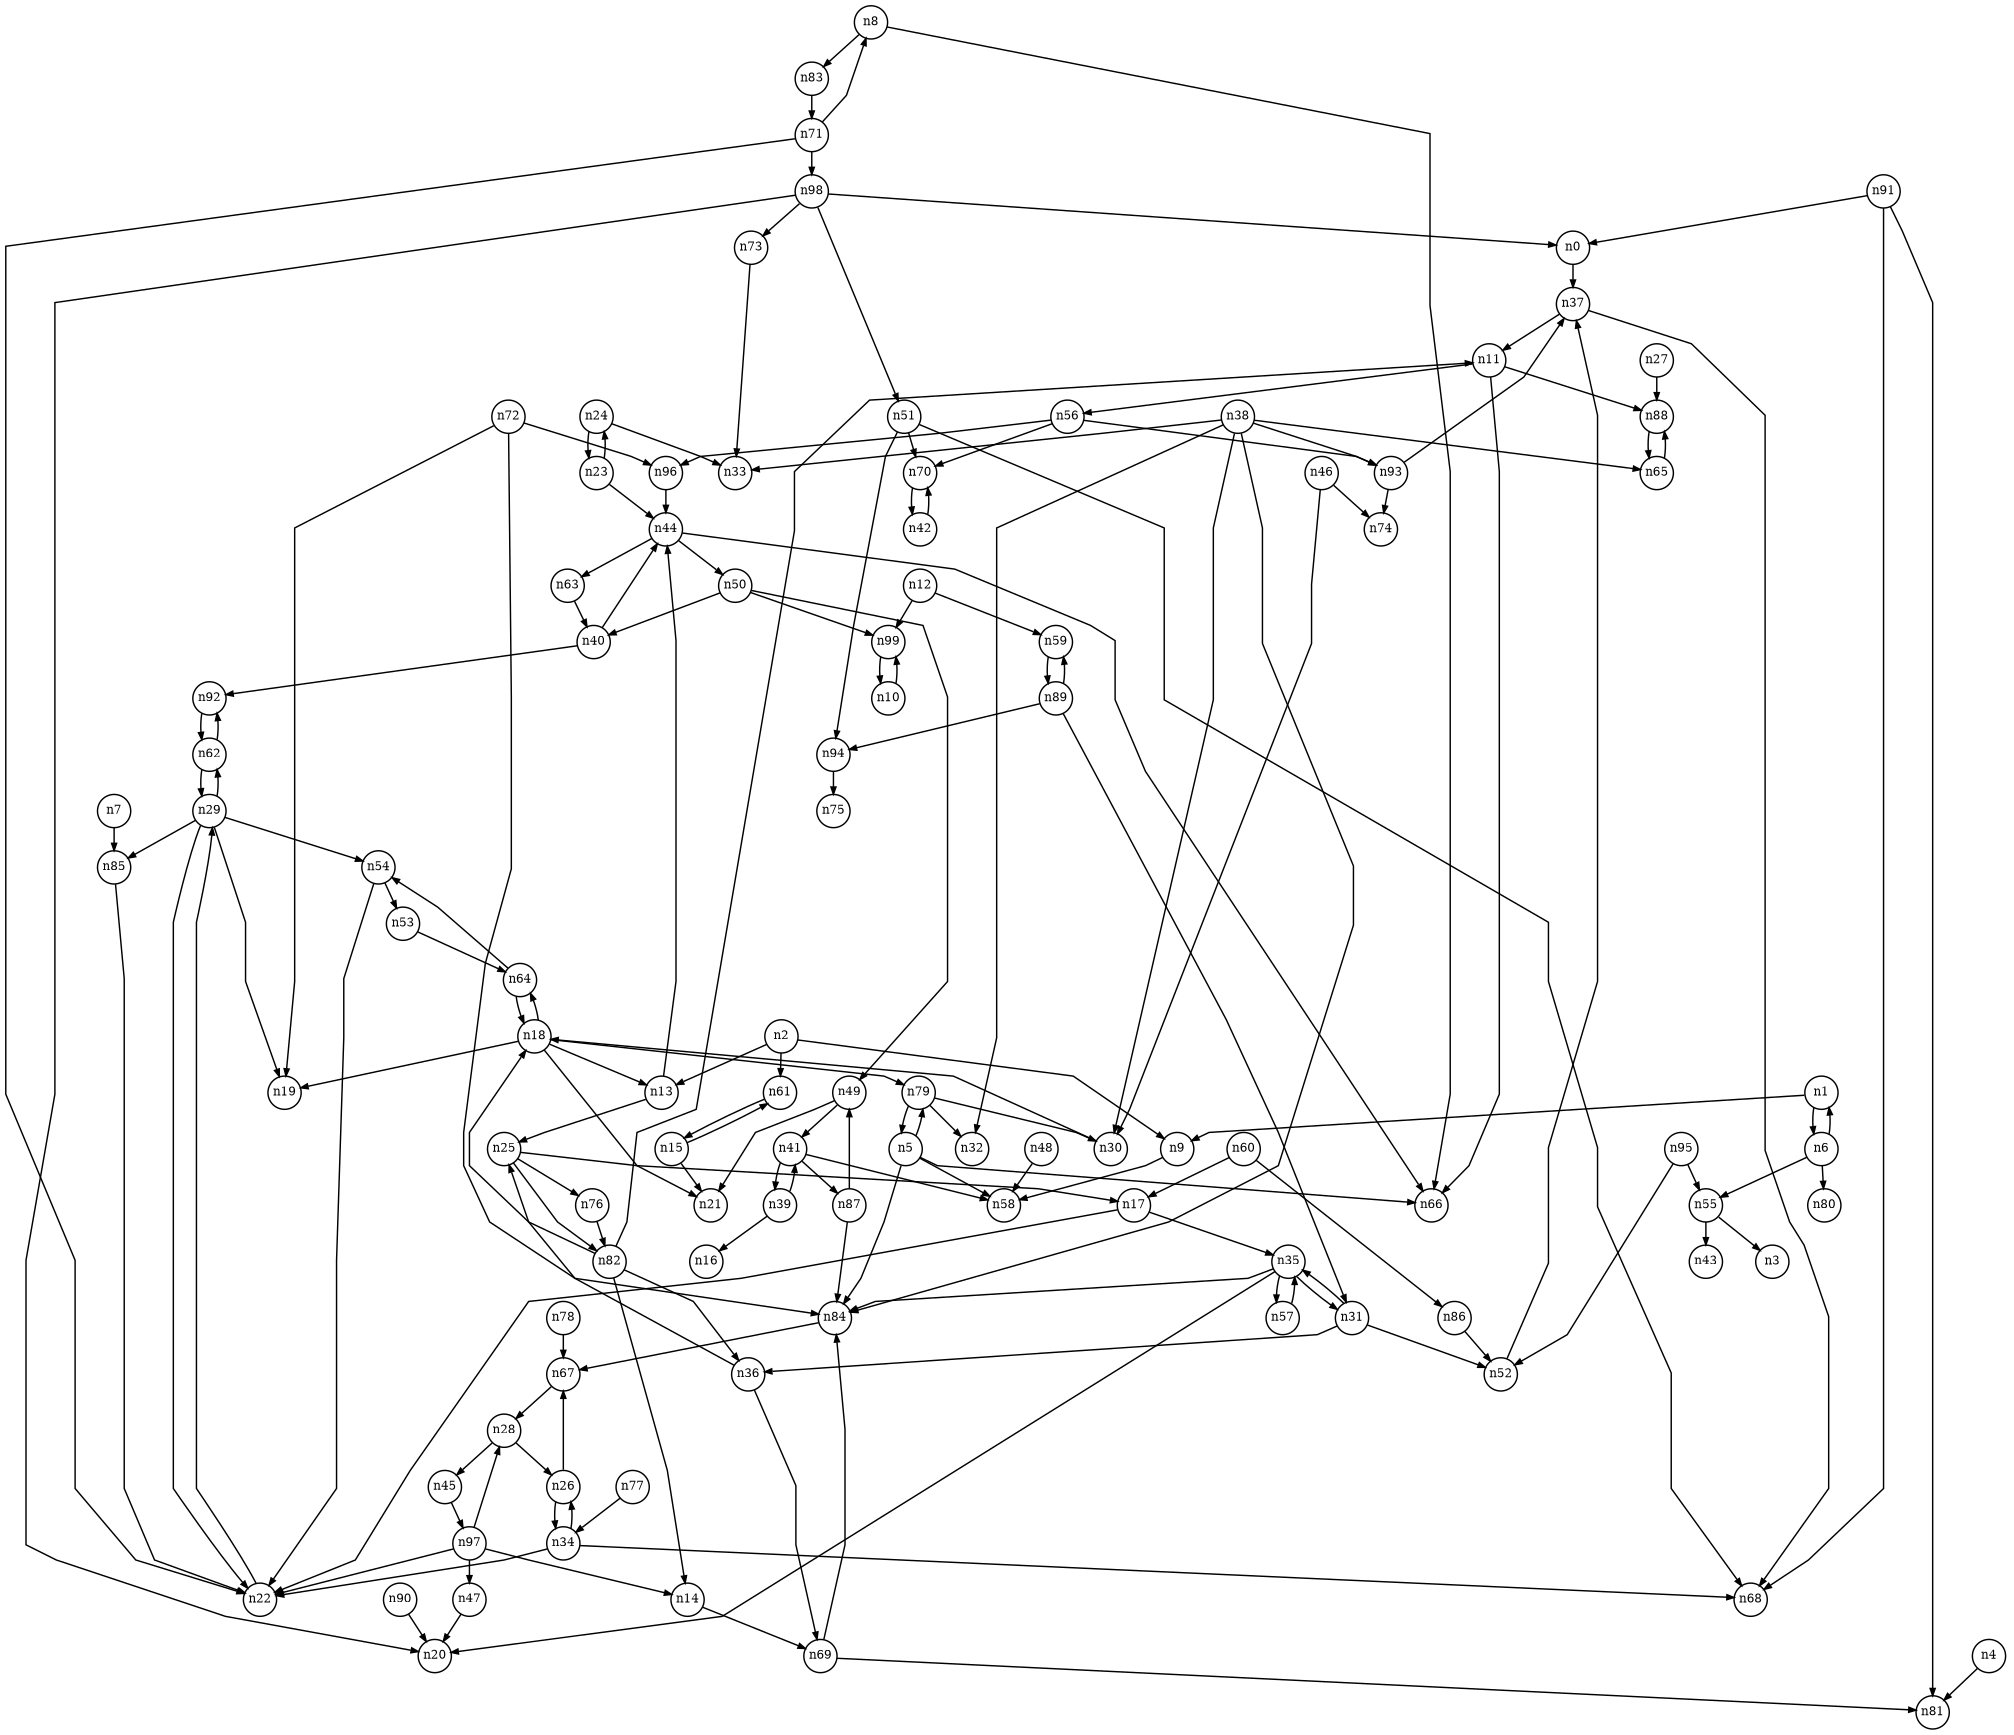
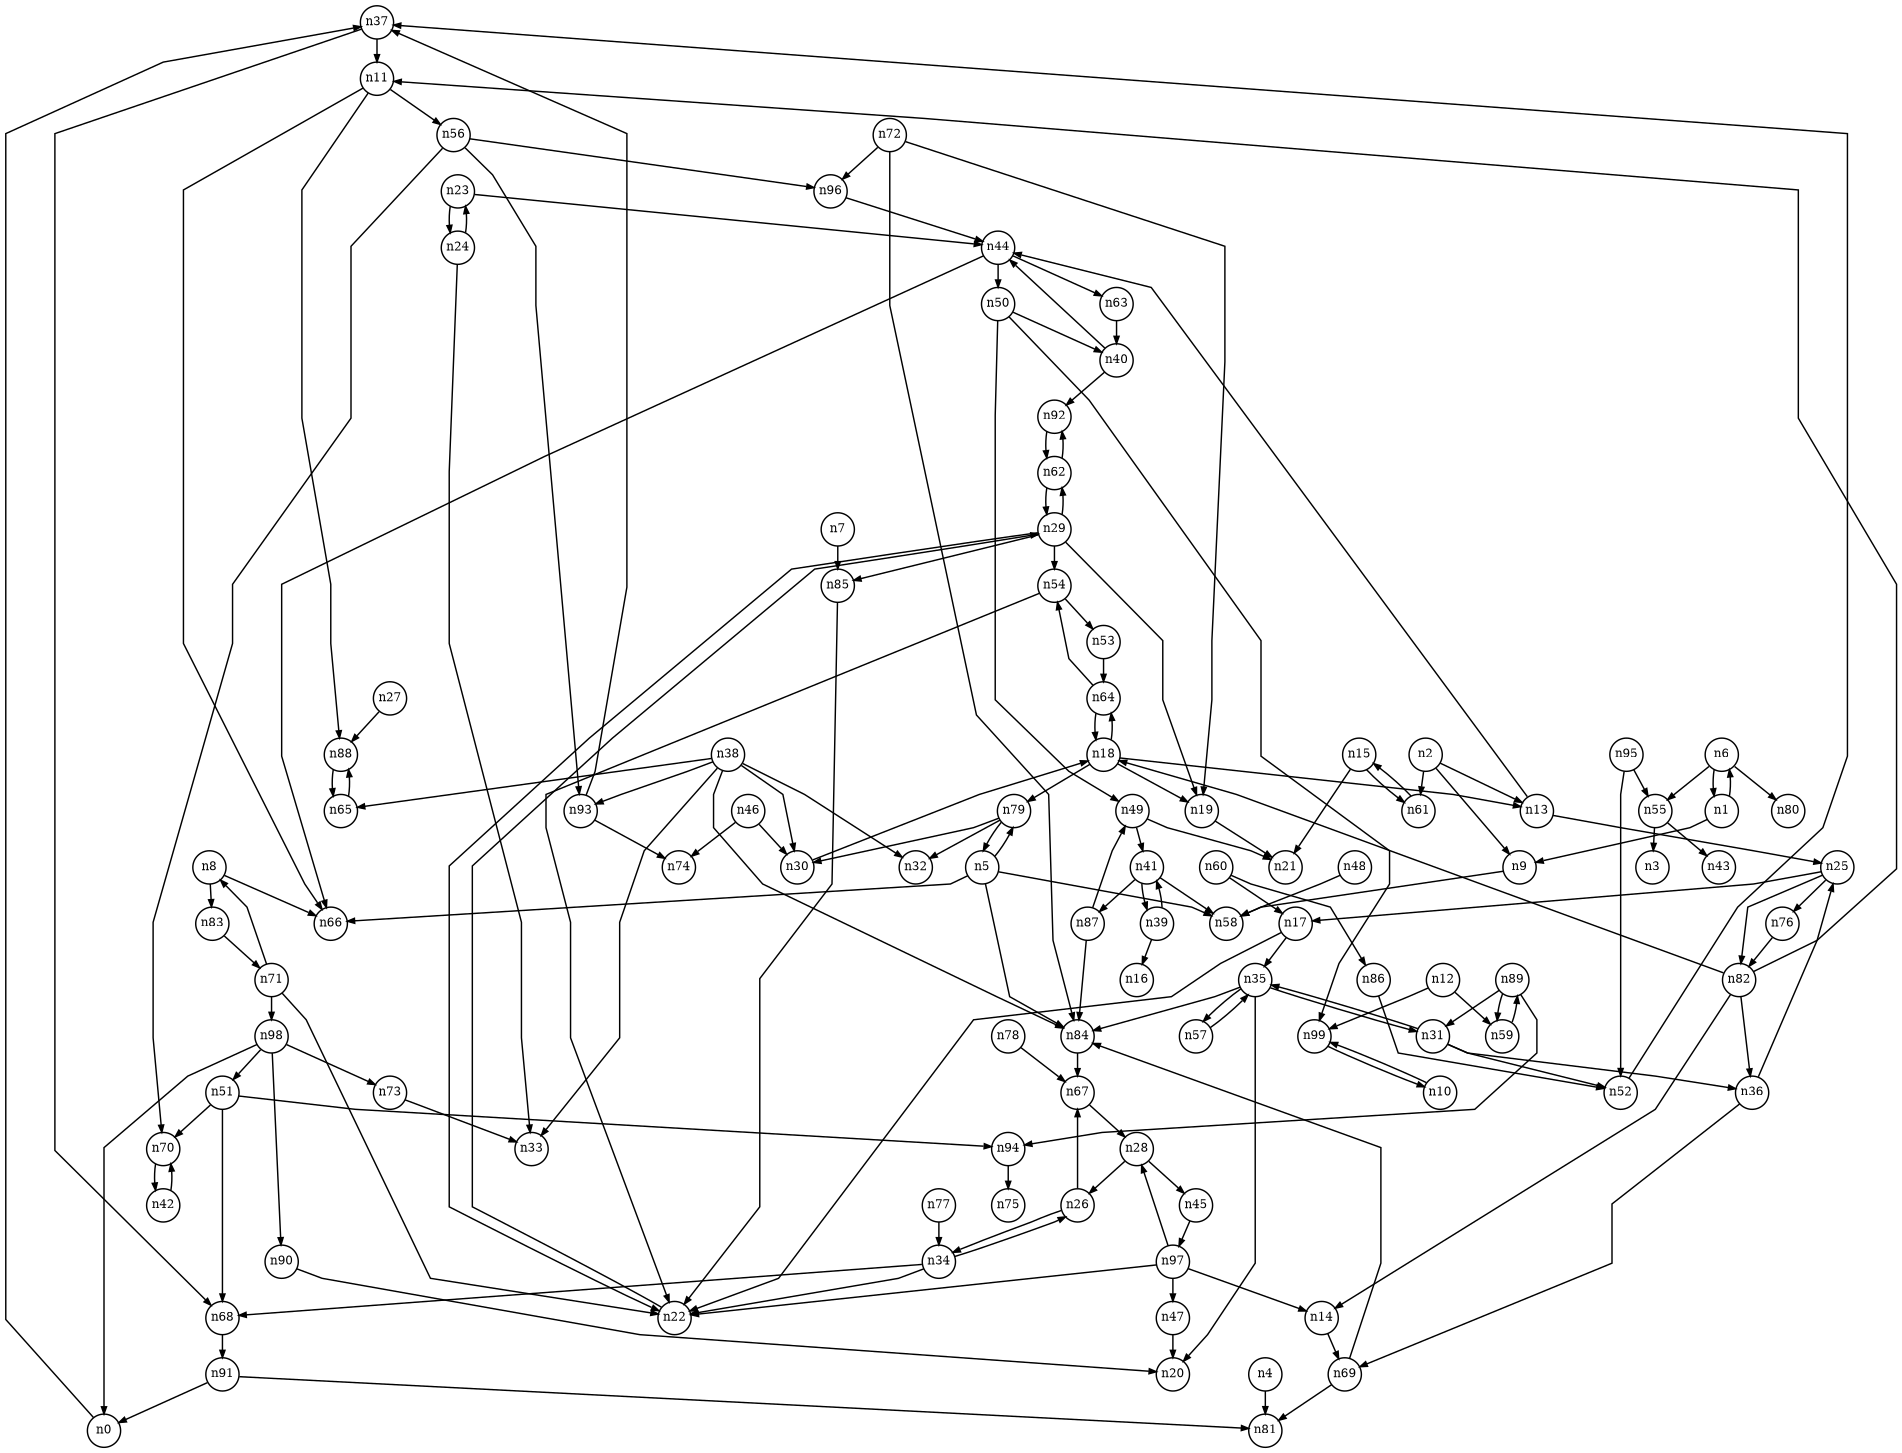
  digraph {
    fontsize=8
    nodesep=0.22
    nodesize=0.32
    ranksep=0.22
    splines=polyline
    node [fixedsize=shape fontsize=8 shape=circle]
    edge [arrowsize=0.5]
    n37 [width=0.32]
    n68 [width=0.32]
    n11 [width=0.32]
    n91 [width=0.32]
    n66 [width=0.32]
    n56 [width=0.32]
    n88 [width=0.32]
    n0 [width=0.32]
    n81 [width=0.32]
    n70 [width=0.32]
    n93 [width=0.32]
    n96 [width=0.32]
    n65 [width=0.32]
    n6 [width=0.32]
    n55 [width=0.32]
    n80 [width=0.32]
    n1 [width=0.32]
    n3 [width=0.32]
    n43 [width=0.32]
    n9 [width=0.32]
    n58 [width=0.32]
    n2 [width=0.32]
    n13 [width=0.32]
    n61 [width=0.32]
    n25 [width=0.32]
    n44 [width=0.32]
    n15 [width=0.32]
    n17 [width=0.32]
    n76 [width=0.32]
    n82 [width=0.32]
    n63 [width=0.32]
    n50 [width=0.32]
    n21 [width=0.32]
    n22 [width=0.32]
    n35 [width=0.32]
    n14 [width=0.32]
    n18 [width=0.32]
    n36 [width=0.32]
    n40 [width=0.32]
    n99 [width=0.32]
    n49 [width=0.32]
    n4 [width=0.32]
    n5 [width=0.32]
    n84 [width=0.32]
    n79 [width=0.32]
    n67 [width=0.32]
    n30 [width=0.32]
    n32 [width=0.32]
    n28 [width=0.32]
    n26 [width=0.32]
    n45 [width=0.32]
    n85 [width=0.32]
    n29 [width=0.32]
    n19 [width=0.32]
    n54 [width=0.32]
    n62 [width=0.32]
    n7 [width=0.32]
    n8 [width=0.32]
    n83 [width=0.32]
    n71 [width=0.32]
    n98 [width=0.32]
    n20 [width=0.32]
    n51 [width=0.32]
    n73 [width=0.32]
    n10 [width=0.32]
    n42 [width=0.32]
    n74 [width=0.32]
    n59 [width=0.32]
    n89 [width=0.32]
    n31 [width=0.32]
    n94 [width=0.32]
    n52 [width=0.32]
    n75 [width=0.32]
    n12 [width=0.32]
    n57 [width=0.32]
    n69 [width=0.32]
    n64 [width=0.32]
    n92 [width=0.32]
    n41 [width=0.32]
    n53 [width=0.32]
    n24 [width=0.32]
    n33 [width=0.32]
    n23 [width=0.32]
    n34 [width=0.32]
    n97 [width=0.32]
    n27 [width=0.32]
    n47 [width=0.32]
    n38 [width=0.32]
    n39 [width=0.32]
    n16 [width=0.32]
    n87 [width=0.32]
    n46 [width=0.32]
    n48 [width=0.32]
    n60 [width=0.32]
    n86 [width=0.32]
    n72 [width=0.32]
    n77 [width=0.32]
    n78 [width=0.32]
    n90 [width=0.32]
    n95 [width=0.32]
    n37 -> n68
    n37 -> n11
-   n91 -> n68
+   n68 -> n91
    n11 -> n66
    n11 -> n56
    n11 -> n88
    n91 -> n0
    n91 -> n81
    n56 -> n70
    n56 -> n93
    n56 -> n96
    n88 -> n65
    n0 -> n37
    n70 -> n42
    n93 -> n37
    n93 -> n74
    n96 -> n44
    n65 -> n88
    n6 -> n55
    n6 -> n80
    n6 -> n1
    n55 -> n3
    n55 -> n43
    n1 -> n6
    n1 -> n9
    n9 -> n58
    n2 -> n9
    n2 -> n13
    n2 -> n61
    n13 -> n25
    n13 -> n44
    n61 -> n15
    n25 -> n17
    n25 -> n76
    n25 -> n82
    n44 -> n66
    n44 -> n63
    n44 -> n50
    n15 -> n61
    n15 -> n21
    n17 -> n22
    n17 -> n35
    n76 -> n82
    n82 -> n11
    n82 -> n14
    n82 -> n18
    n82 -> n36
    n63 -> n40
    n50 -> n40
    n50 -> n99
    n50 -> n49
    n22 -> n29
    n35 -> n84
    n35 -> n20
    n35 -> n31
    n35 -> n57
    n14 -> n69
    n18 -> n13
    n18 -> n79
    n18 -> n19
    n18 -> n64
    n36 -> n25
    n36 -> n69
    n40 -> n44
    n40 -> n92
    n99 -> n10
    n49 -> n21
    n49 -> n41
    n4 -> n81
    n5 -> n66
    n5 -> n58
    n5 -> n84
    n5 -> n79
    n84 -> n67
    n79 -> n5
    n79 -> n30
    n79 -> n32
    n67 -> n28
    n30 -> n18
    n28 -> n26
    n28 -> n45
    n26 -> n67
    n26 -> n34
    n45 -> n97
    n85 -> n22
    n29 -> n22
    n29 -> n85
    n29 -> n19
    n29 -> n54
    n29 -> n62
-   n18 -> n21
+   n19 -> n21
    n54 -> n22
    n54 -> n53
    n62 -> n29
    n62 -> n92
    n7 -> n85
    n8 -> n66
    n8 -> n83
    n83 -> n71
    n71 -> n22
    n71 -> n8
    n71 -> n98
    n98 -> n0
-   n98 -> n20
+   n98 -> n90
    n98 -> n51
    n98 -> n73
    n51 -> n68
    n51 -> n70
    n51 -> n94
    n73 -> n33
    n10 -> n99
    n42 -> n70
    n59 -> n89
    n89 -> n59
    n89 -> n31
    n89 -> n94
    n31 -> n35
    n31 -> n36
    n31 -> n52
    n94 -> n75
    n52 -> n37
    n12 -> n99
    n12 -> n59
    n57 -> n35
    n69 -> n81
    n69 -> n84
    n64 -> n18
    n64 -> n54
    n92 -> n62
    n41 -> n58
    n41 -> n39
    n41 -> n87
    n53 -> n64
    n24 -> n33
    n24 -> n23
    n23 -> n44
    n23 -> n24
    n34 -> n68
    n34 -> n22
    n34 -> n26
    n97 -> n22
    n97 -> n14
    n97 -> n28
    n97 -> n47
    n27 -> n88
    n47 -> n20
    n38 -> n93
    n38 -> n65
    n38 -> n84
    n38 -> n30
    n38 -> n32
    n38 -> n33
    n39 -> n41
    n39 -> n16
    n87 -> n49
    n87 -> n84
    n46 -> n30
    n46 -> n74
    n48 -> n58
    n60 -> n17
    n60 -> n86
    n86 -> n52
    n72 -> n96
    n72 -> n84
    n72 -> n19
    n77 -> n34
    n78 -> n67
    n90 -> n20
    n95 -> n55
    n95 -> n52
  }
